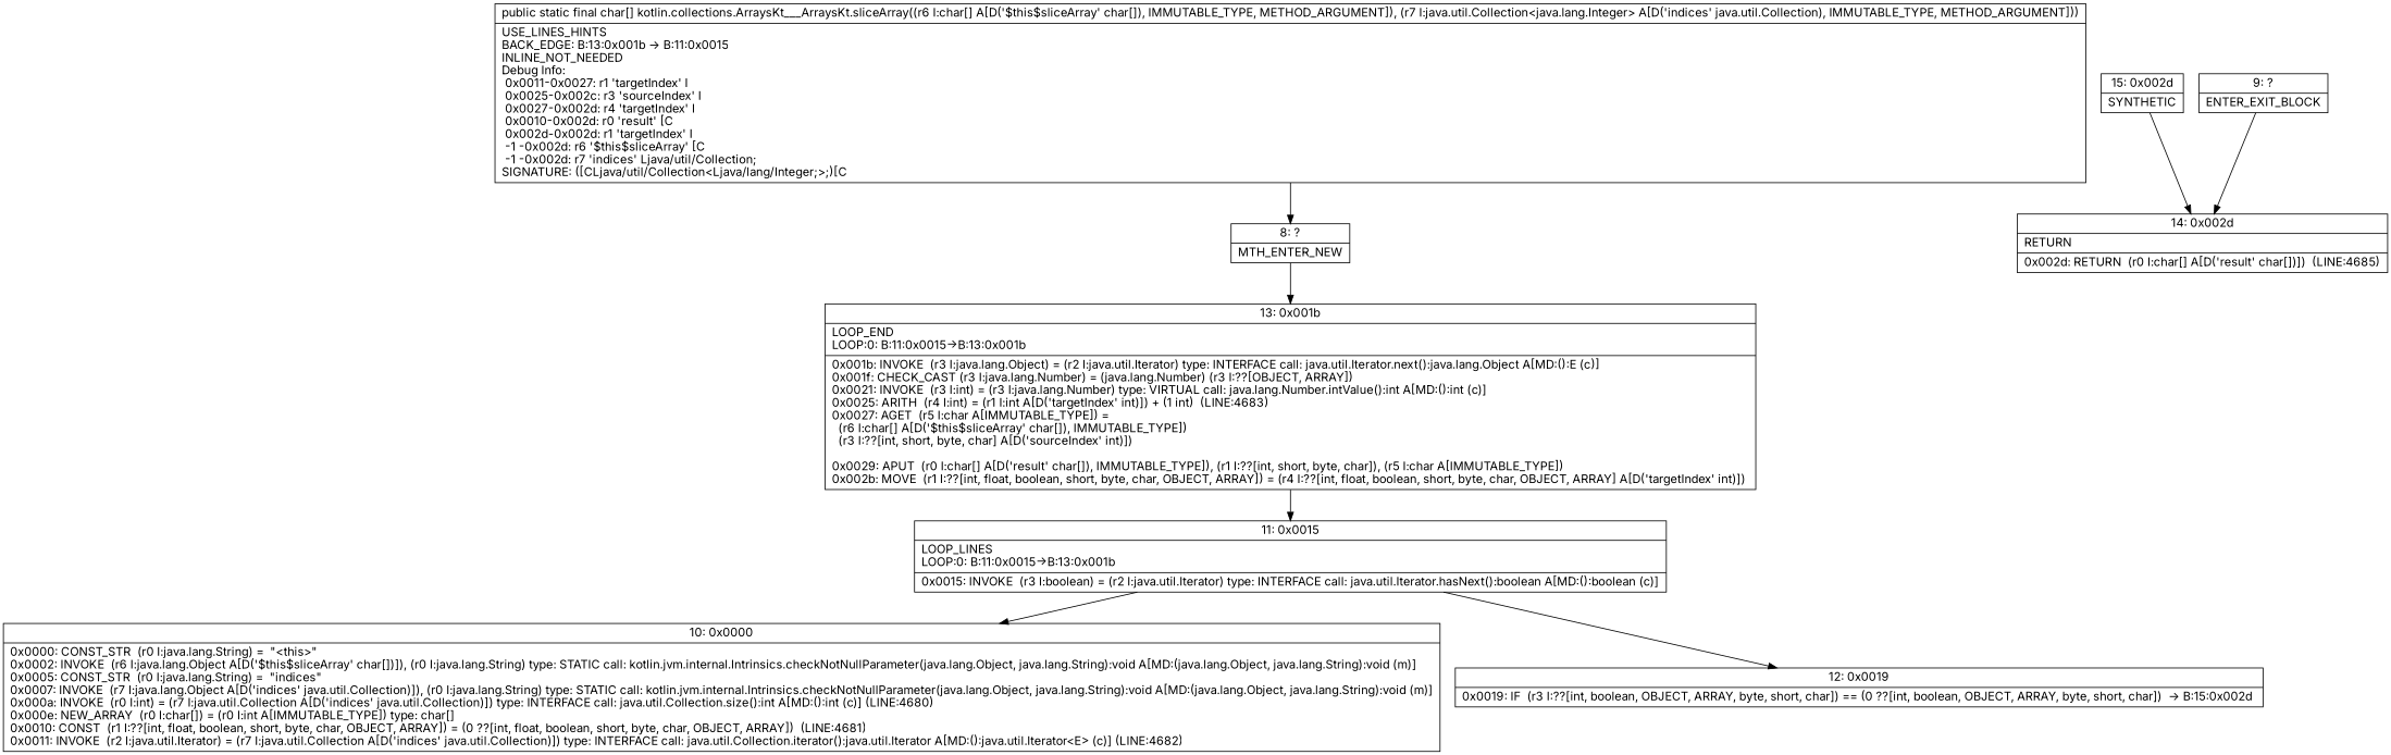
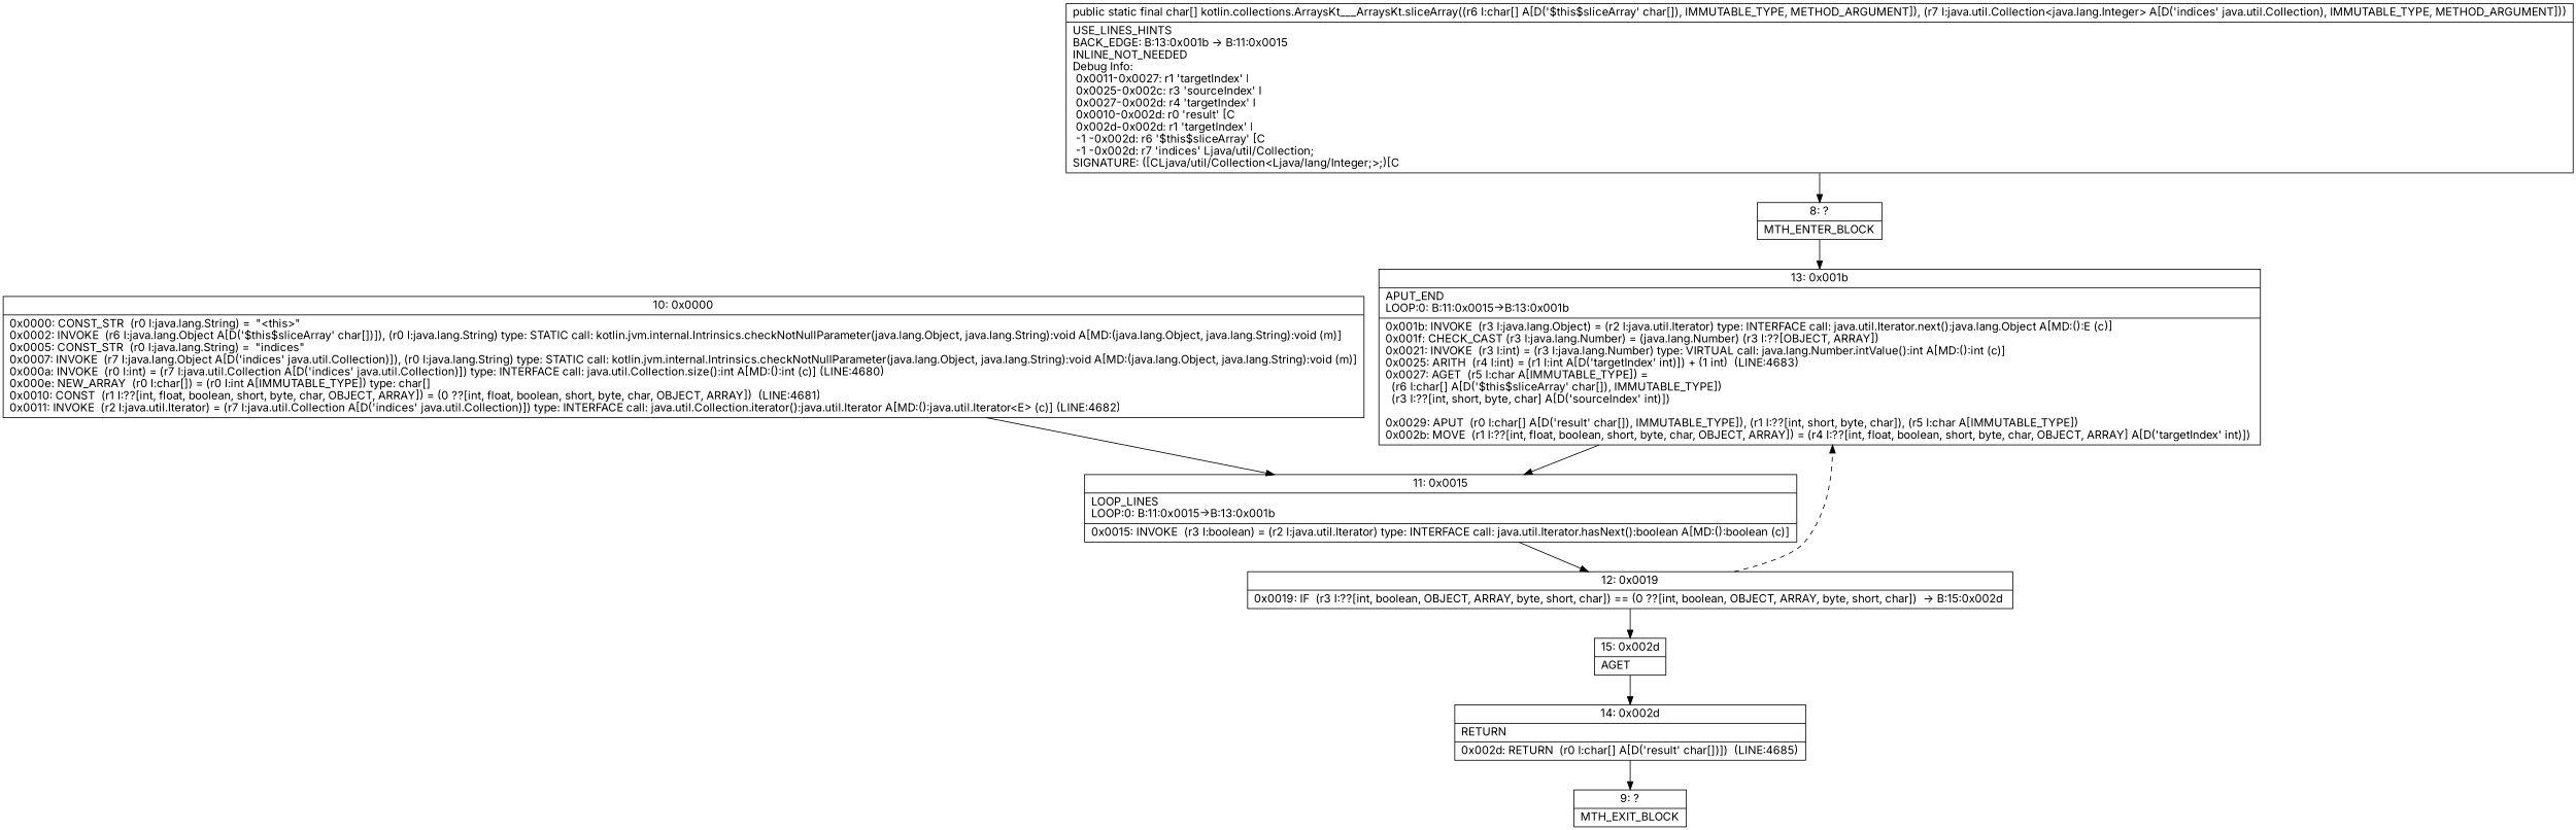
  digraph {
    fontname=Inter
    node [fontname=Inter shape=record]
    edge [fontname=Inter]
-   n1 [label="{8\:\ ?|MTH_ENTER_NEW\l}"]
-   n2 [label="{13\:\ 0x001b|LOOP_END\lLOOP:0: B:11:0x0015\-\>B:13:0x001b\l|0x001b: INVOKE  (r3 I:java.lang.Object) = (r2 I:java.util.Iterator) type: INTERFACE call: java.util.Iterator.next():java.lang.Object A[MD:():E (c)]\l0x001f: CHECK_CAST (r3 I:java.lang.Number) = (java.lang.Number) (r3 I:??[OBJECT, ARRAY]) \l0x0021: INVOKE  (r3 I:int) = (r3 I:java.lang.Number) type: VIRTUAL call: java.lang.Number.intValue():int A[MD:():int (c)]\l0x0025: ARITH  (r4 I:int) = (r1 I:int A[D('targetIndex' int)]) + (1 int)  (LINE:4683)\l0x0027: AGET  (r5 I:char A[IMMUTABLE_TYPE]) = \l  (r6 I:char[] A[D('$this$sliceArray' char[]), IMMUTABLE_TYPE])\l  (r3 I:??[int, short, byte, char] A[D('sourceIndex' int)])\l \l0x0029: APUT  (r0 I:char[] A[D('result' char[]), IMMUTABLE_TYPE]), (r1 I:??[int, short, byte, char]), (r5 I:char A[IMMUTABLE_TYPE]) \l0x002b: MOVE  (r1 I:??[int, float, boolean, short, byte, char, OBJECT, ARRAY]) = (r4 I:??[int, float, boolean, short, byte, char, OBJECT, ARRAY] A[D('targetIndex' int)]) \l}"]
+   n1 [label="{8\:\ ?|MTH_ENTER_BLOCK\l}"]
+   n2 [label="{13\:\ 0x001b|APUT_END\lLOOP:0: B:11:0x0015\-\>B:13:0x001b\l|0x001b: INVOKE  (r3 I:java.lang.Object) = (r2 I:java.util.Iterator) type: INTERFACE call: java.util.Iterator.next():java.lang.Object A[MD:():E (c)]\l0x001f: CHECK_CAST (r3 I:java.lang.Number) = (java.lang.Number) (r3 I:??[OBJECT, ARRAY]) \l0x0021: INVOKE  (r3 I:int) = (r3 I:java.lang.Number) type: VIRTUAL call: java.lang.Number.intValue():int A[MD:():int (c)]\l0x0025: ARITH  (r4 I:int) = (r1 I:int A[D('targetIndex' int)]) + (1 int)  (LINE:4683)\l0x0027: AGET  (r5 I:char A[IMMUTABLE_TYPE]) = \l  (r6 I:char[] A[D('$this$sliceArray' char[]), IMMUTABLE_TYPE])\l  (r3 I:??[int, short, byte, char] A[D('sourceIndex' int)])\l \l0x0029: APUT  (r0 I:char[] A[D('result' char[]), IMMUTABLE_TYPE]), (r1 I:??[int, short, byte, char]), (r5 I:char A[IMMUTABLE_TYPE]) \l0x002b: MOVE  (r1 I:??[int, float, boolean, short, byte, char, OBJECT, ARRAY]) = (r4 I:??[int, float, boolean, short, byte, char, OBJECT, ARRAY] A[D('targetIndex' int)]) \l}"]
    n3 [label="{10\:\ 0x0000|0x0000: CONST_STR  (r0 I:java.lang.String) =  \"\<this\>\" \l0x0002: INVOKE  (r6 I:java.lang.Object A[D('$this$sliceArray' char[])]), (r0 I:java.lang.String) type: STATIC call: kotlin.jvm.internal.Intrinsics.checkNotNullParameter(java.lang.Object, java.lang.String):void A[MD:(java.lang.Object, java.lang.String):void (m)]\l0x0005: CONST_STR  (r0 I:java.lang.String) =  \"indices\" \l0x0007: INVOKE  (r7 I:java.lang.Object A[D('indices' java.util.Collection)]), (r0 I:java.lang.String) type: STATIC call: kotlin.jvm.internal.Intrinsics.checkNotNullParameter(java.lang.Object, java.lang.String):void A[MD:(java.lang.Object, java.lang.String):void (m)]\l0x000a: INVOKE  (r0 I:int) = (r7 I:java.util.Collection A[D('indices' java.util.Collection)]) type: INTERFACE call: java.util.Collection.size():int A[MD:():int (c)] (LINE:4680)\l0x000e: NEW_ARRAY  (r0 I:char[]) = (r0 I:int A[IMMUTABLE_TYPE]) type: char[] \l0x0010: CONST  (r1 I:??[int, float, boolean, short, byte, char, OBJECT, ARRAY]) = (0 ??[int, float, boolean, short, byte, char, OBJECT, ARRAY])  (LINE:4681)\l0x0011: INVOKE  (r2 I:java.util.Iterator) = (r7 I:java.util.Collection A[D('indices' java.util.Collection)]) type: INTERFACE call: java.util.Collection.iterator():java.util.Iterator A[MD:():java.util.Iterator\<E\> (c)] (LINE:4682)\l}"]
    n4 [label="{11\:\ 0x0015|LOOP_LINES\lLOOP:0: B:11:0x0015\-\>B:13:0x001b\l|0x0015: INVOKE  (r3 I:boolean) = (r2 I:java.util.Iterator) type: INTERFACE call: java.util.Iterator.hasNext():boolean A[MD:():boolean (c)]\l}"]
    n5 [label="{12\:\ 0x0019|0x0019: IF  (r3 I:??[int, boolean, OBJECT, ARRAY, byte, short, char]) == (0 ??[int, boolean, OBJECT, ARRAY, byte, short, char])  \-\> B:15:0x002d \l}"]
-   n6 [label="{15\:\ 0x002d|SYNTHETIC\l}"]
+   n6 [label="{15\:\ 0x002d|AGET\l}"]
    n7 [label="{14\:\ 0x002d|RETURN\l|0x002d: RETURN  (r0 I:char[] A[D('result' char[])])  (LINE:4685)\l}"]
-   n8 [label="{9\:\ ?|ENTER_EXIT_BLOCK\l}"]
+   n8 [label="{9\:\ ?|MTH_EXIT_BLOCK\l}"]
    n9 [label="{public static final char[] kotlin.collections.ArraysKt___ArraysKt.sliceArray((r6 I:char[] A[D('$this$sliceArray' char[]), IMMUTABLE_TYPE, METHOD_ARGUMENT]), (r7 I:java.util.Collection\<java.lang.Integer\> A[D('indices' java.util.Collection), IMMUTABLE_TYPE, METHOD_ARGUMENT]))  | USE_LINES_HINTS\lBACK_EDGE: B:13:0x001b \-\> B:11:0x0015\lINLINE_NOT_NEEDED\lDebug Info:\l  0x0011\-0x0027: r1 'targetIndex' I\l  0x0025\-0x002c: r3 'sourceIndex' I\l  0x0027\-0x002d: r4 'targetIndex' I\l  0x0010\-0x002d: r0 'result' [C\l  0x002d\-0x002d: r1 'targetIndex' I\l  \-1 \-0x002d: r6 '$this$sliceArray' [C\l  \-1 \-0x002d: r7 'indices' Ljava\/util\/Collection;\lSIGNATURE: ([CLjava\/util\/Collection\<Ljava\/lang\/Integer;\>;)[C\l}"]
    n1 -> n2
    n2 -> n4
-   n4 -> n3
+   n3 -> n4
    n4 -> n5
+   n5 -> n2 [style=dashed]
+   n5 -> n6
    n6 -> n7
-   n8 -> n7
+   n7 -> n8
    n9 -> n1
  }
